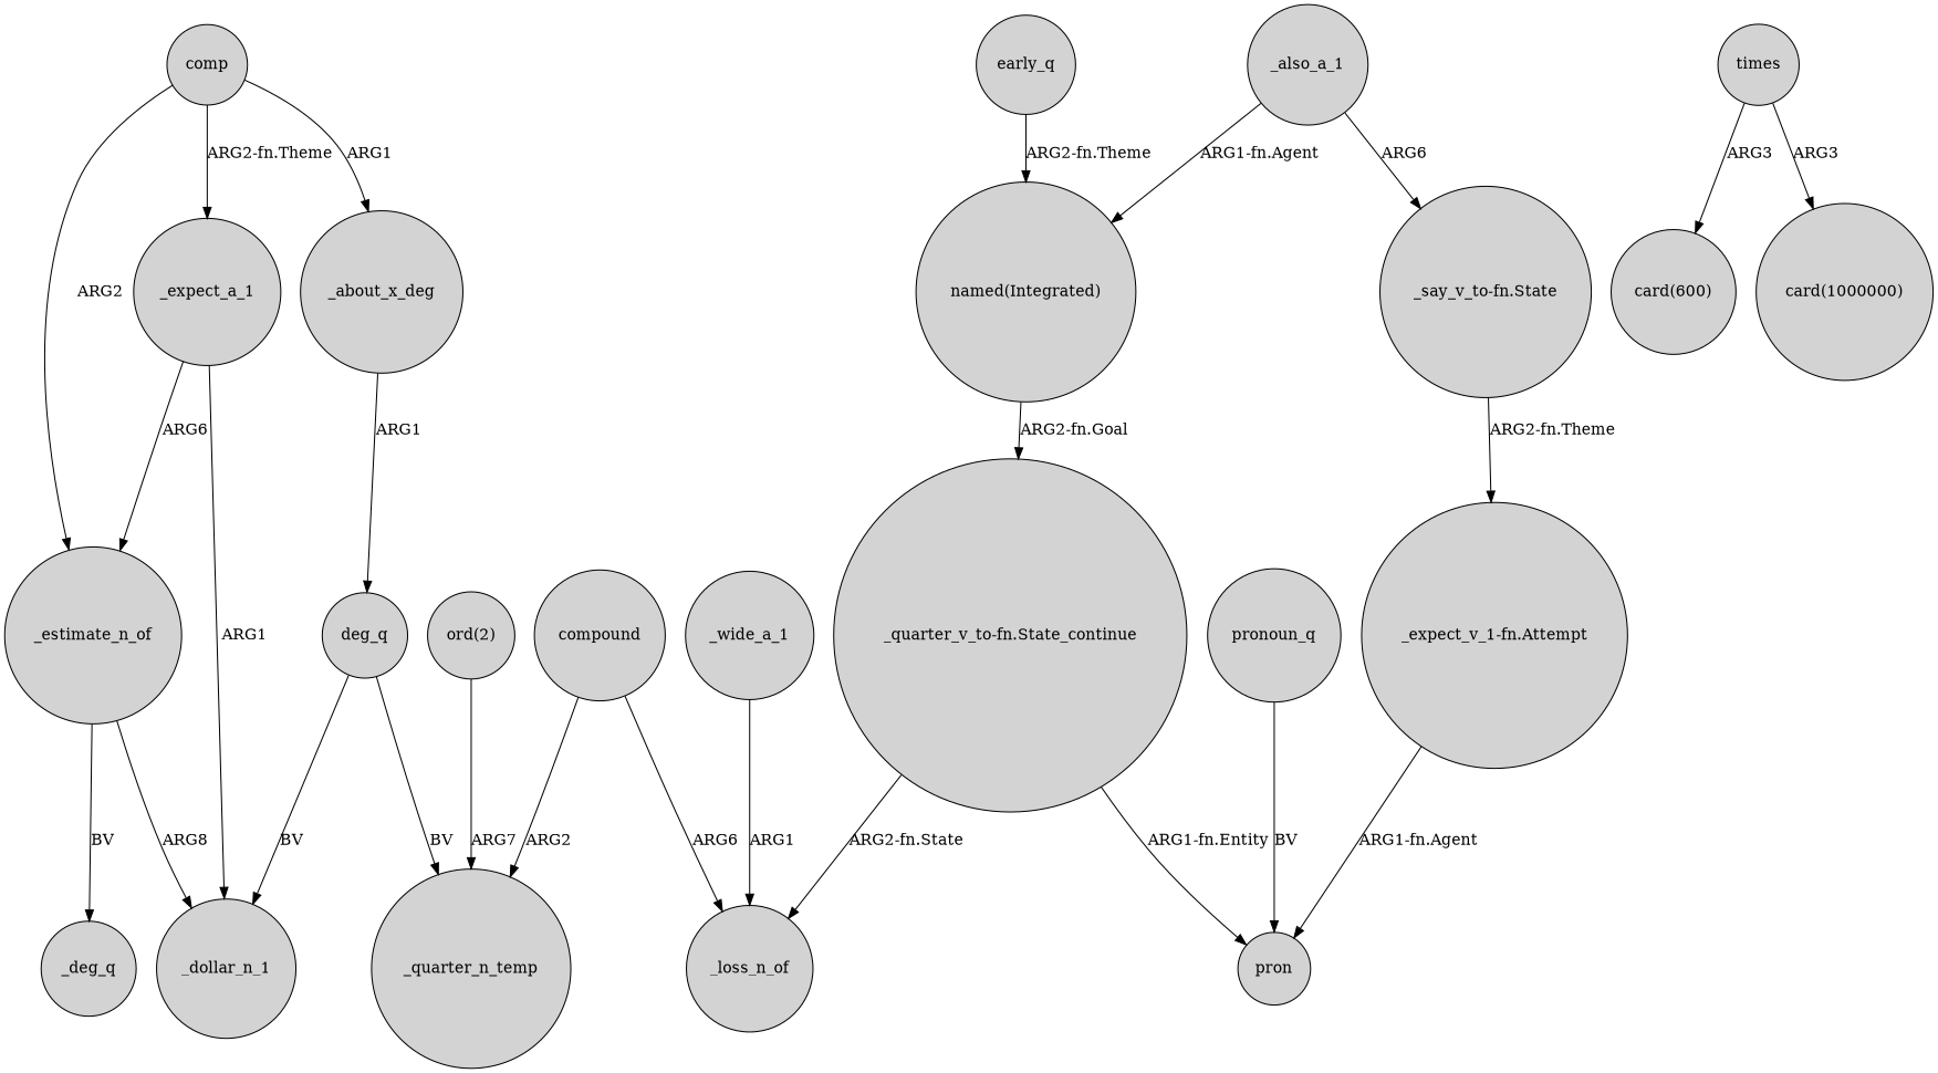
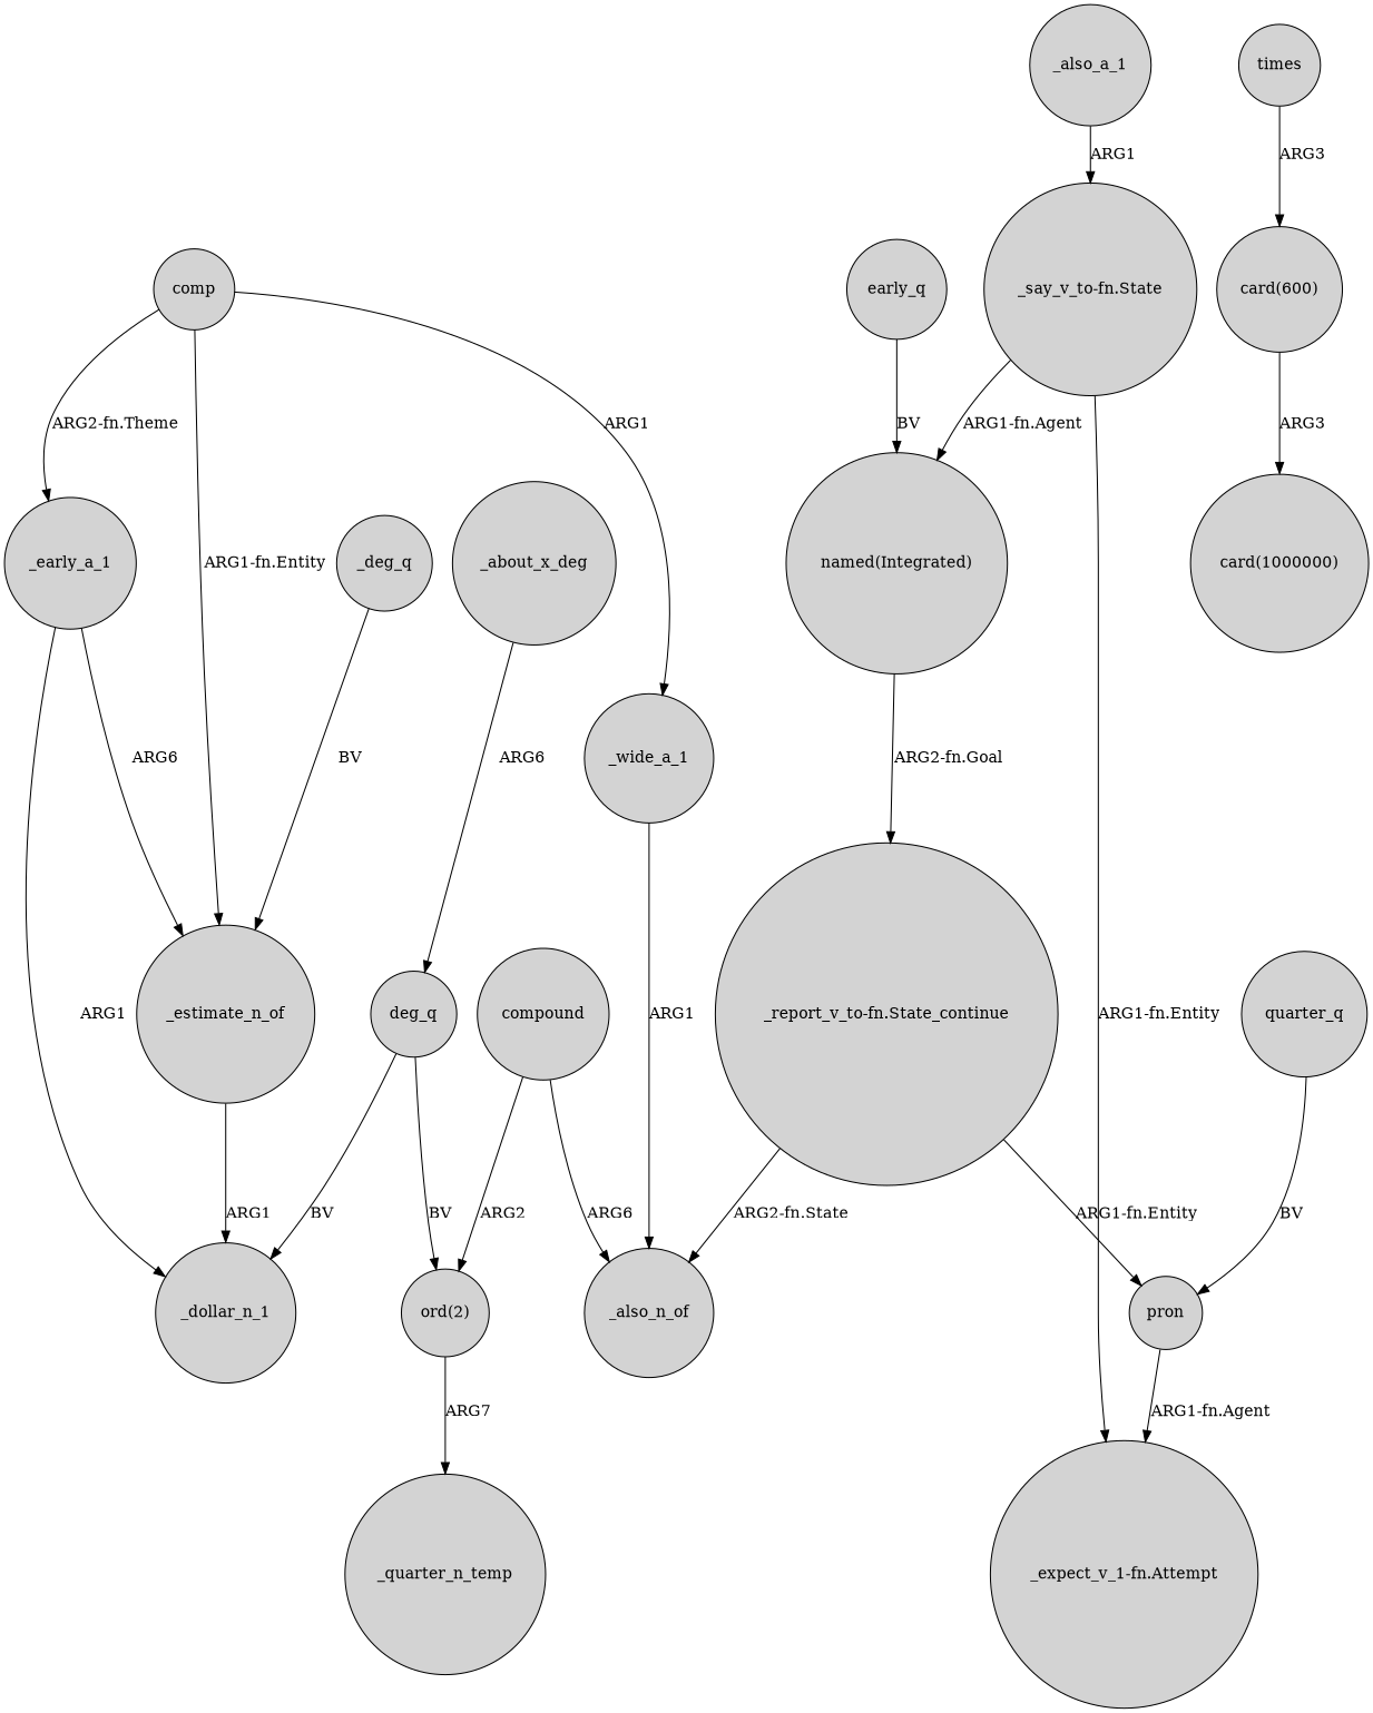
  digraph {
    node [shape=circle style=filled]
    _estimate_n_of
    _dollar_n_1
    comp
    _wide_a_1
-   _early_a_1 [label=_expect_a_1]
-   _loss_n_of
+   _early_a_1
+   _loss_n_of [label=_also_n_of]
    "_expect_v_1-fn.Attempt"
    pron
-   "_report_v_to-fn.State_continue" [label="_quarter_v_to-fn.State_continue"]
+   "_report_v_to-fn.State_continue"
    n10 [label="_say_v_to-fn.State"]
    "named(Integrated)"
    times
    "card(600)"
    "card(1000000)"
    n15 [label=deg_q]
    _about_x_deg
    _quarter_n_temp
-   pronoun_q
+   pronoun_q [label=quarter_q]
    compound
    _also_a_1
    n21 [label=early_q]
    "ord(2)"
    n23 [label=_deg_q]
-   _estimate_n_of -> _dollar_n_1 [label=ARG8]
-   comp -> _estimate_n_of [label=ARG2]
-   comp -> _about_x_deg [label=ARG1]
+   _estimate_n_of -> _dollar_n_1 [label=ARG1]
+   comp -> _estimate_n_of [label="ARG1-fn.Entity"]
+   comp -> _wide_a_1 [label=ARG1]
    comp -> _early_a_1 [label="ARG2-fn.Theme"]
    _wide_a_1 -> _loss_n_of [label=ARG1]
    _early_a_1 -> _estimate_n_of [label=ARG6]
    _early_a_1 -> _dollar_n_1 [label=ARG1]
-   "_expect_v_1-fn.Attempt" -> pron [label="ARG1-fn.Agent"]
+   pron -> "_expect_v_1-fn.Attempt" [label="ARG1-fn.Agent"]
    "_report_v_to-fn.State_continue" -> _loss_n_of [label="ARG2-fn.State"]
    "_report_v_to-fn.State_continue" -> pron [label="ARG1-fn.Entity"]
-   n10 -> "_expect_v_1-fn.Attempt" [label="ARG2-fn.Theme"]
-   _also_a_1 -> "named(Integrated)" [label="ARG1-fn.Agent"]
+   n10 -> "_expect_v_1-fn.Attempt" [label="ARG1-fn.Entity"]
+   n10 -> "named(Integrated)" [label="ARG1-fn.Agent"]
    "named(Integrated)" -> "_report_v_to-fn.State_continue" [label="ARG2-fn.Goal"]
    times -> "card(600)" [label=ARG3]
-   times -> "card(1000000)" [label=ARG3]
+   "card(600)" -> "card(1000000)" [label=ARG3]
    n15 -> _dollar_n_1 [label=BV]
-   n15 -> _quarter_n_temp [label=BV]
-   _about_x_deg -> n15 [label=ARG1]
+   n15 -> "ord(2)" [label=BV]
+   _about_x_deg -> n15 [label=ARG6]
    pronoun_q -> pron [label=BV]
    compound -> _loss_n_of [label=ARG6]
-   compound -> _quarter_n_temp [label=ARG2]
-   _also_a_1 -> n10 [label=ARG6]
-   n21 -> "named(Integrated)" [label="ARG2-fn.Theme"]
+   compound -> "ord(2)" [label=ARG2]
+   _also_a_1 -> n10 [label=ARG1]
+   n21 -> "named(Integrated)" [label=BV]
    "ord(2)" -> _quarter_n_temp [label=ARG7]
-   _estimate_n_of -> n23 [label=BV]
+   n23 -> _estimate_n_of [label=BV]
  }
